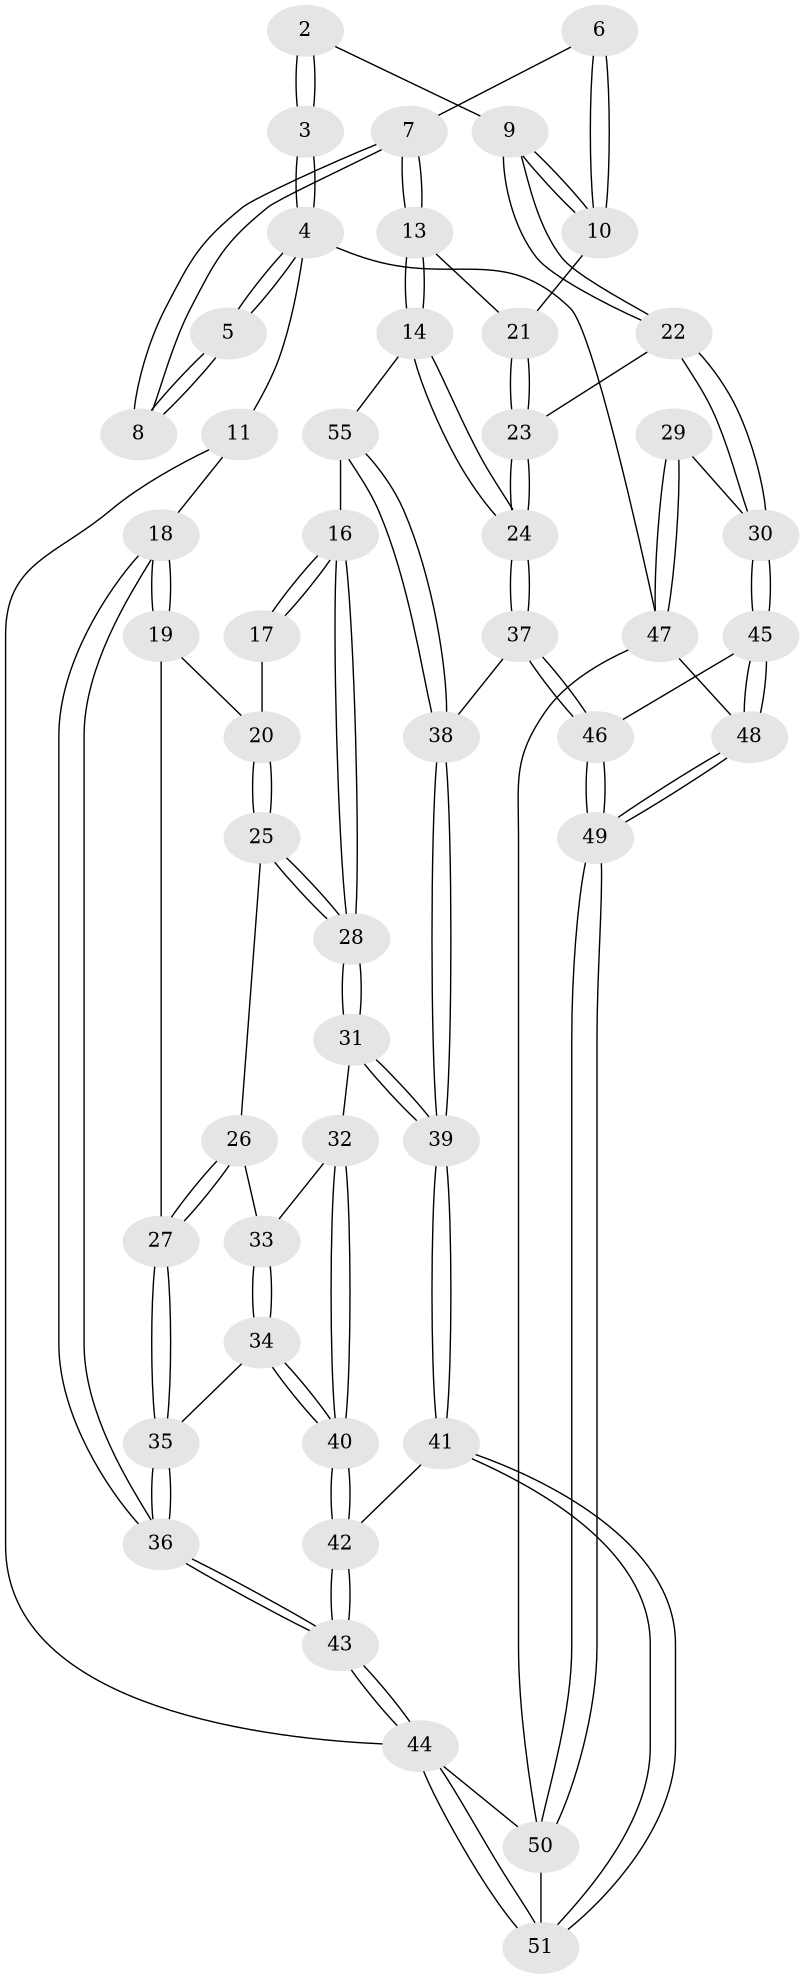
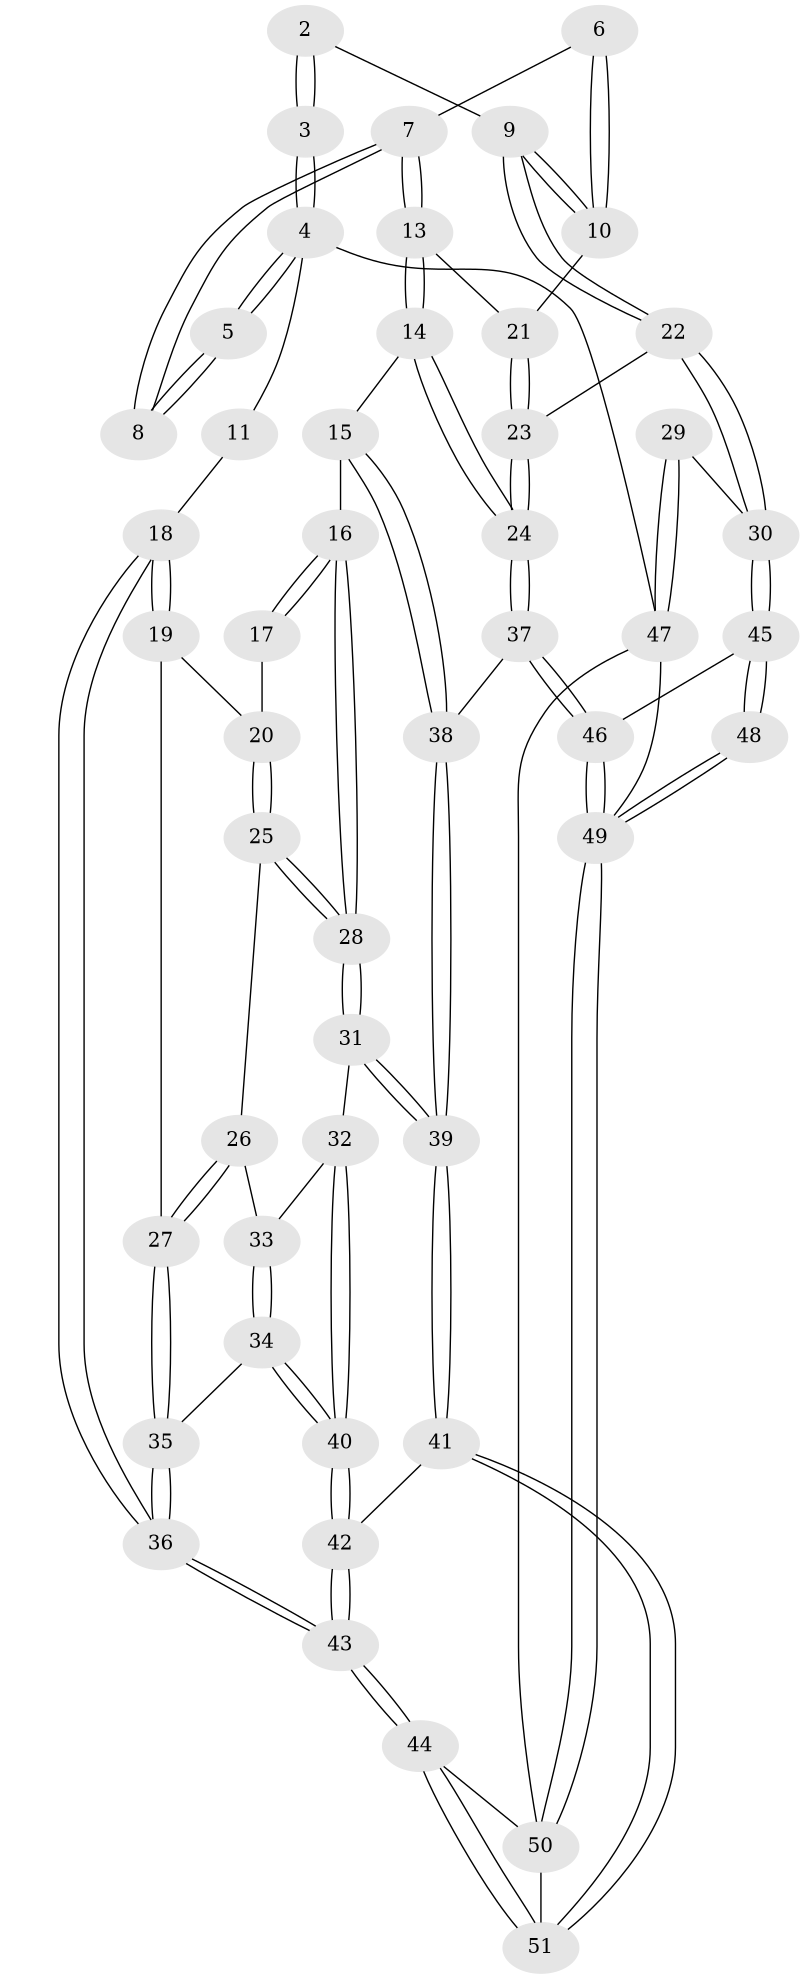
  graph {
    node [color=gray90 style=filled]
    2
    3
    9
    6
    7
    10
    4
    22
    5
    11
    47
    29
    30
    8
    18
    44
    50
    48
    13
    21
    14
    23
    19
    36
    51
    17
    20
-   15 [label=55]
+   15
    24
    16
    38
    37
    28
    39
    31
    25
    27
    43
    35
    26
    45
    46
    33
    34
    32
    40
    41
    42
    49
    2 -- 3
    2 -- 3
    2 -- 9
    3 -- 4
    3 -- 4
    9 -- 10
    9 -- 10
    9 -- 22
    9 -- 22
    6 -- 7
    6 -- 10
    6 -- 10
    7 -- 8
    7 -- 8
    7 -- 13
    7 -- 13
    10 -- 21
    4 -- 5
    4 -- 5
    4 -- 11
    4 -- 47
    22 -- 30
    22 -- 30
    22 -- 23
    5 -- 8
    5 -- 8
    11 -- 18
-   11 -- 44
    47 -- 50
-   47 -- 48
+   47 -- 49
    29 -- 47
    29 -- 47
    29 -- 30
    30 -- 45
    30 -- 45
    18 -- 19
    18 -- 19
    18 -- 36
    18 -- 36
    44 -- 50
    44 -- 51
    44 -- 51
    50 -- 51
    48 -- 49
    48 -- 49
    13 -- 21
    13 -- 14
    13 -- 14
    21 -- 23
    21 -- 23
    14 -- 15
    14 -- 24
    14 -- 24
    23 -- 24
    23 -- 24
    19 -- 20
    19 -- 27
    36 -- 43
    36 -- 43
    17 -- 20
    20 -- 25
    20 -- 25
    15 -- 16
    15 -- 38
    15 -- 38
    24 -- 37
    24 -- 37
    16 -- 17
    16 -- 17
    16 -- 28
    16 -- 28
    38 -- 39
    38 -- 39
    37 -- 38
    37 -- 46
    37 -- 46
    28 -- 31
    28 -- 31
    39 -- 41
    39 -- 41
    31 -- 39
    31 -- 39
    31 -- 32
    25 -- 28
    25 -- 28
    25 -- 26
    27 -- 35
    27 -- 35
    43 -- 44
    43 -- 44
    35 -- 36
    35 -- 36
    26 -- 27
    26 -- 27
    26 -- 33
    45 -- 48
    45 -- 48
    45 -- 46
    46 -- 49
    46 -- 49
    33 -- 34
    33 -- 34
    34 -- 35
    34 -- 40
    34 -- 40
    32 -- 33
    32 -- 40
    32 -- 40
    40 -- 42
    40 -- 42
    41 -- 51
    41 -- 51
    41 -- 42
    42 -- 43
    42 -- 43
    49 -- 50
    49 -- 50
  }
